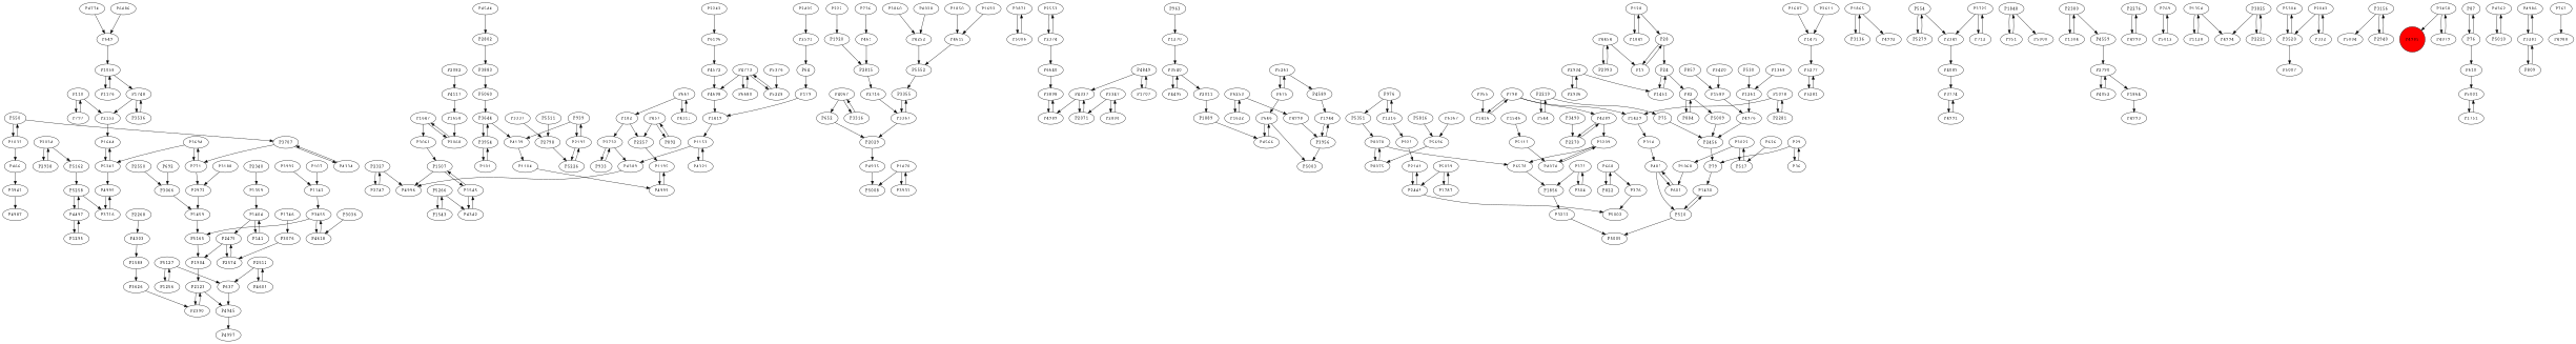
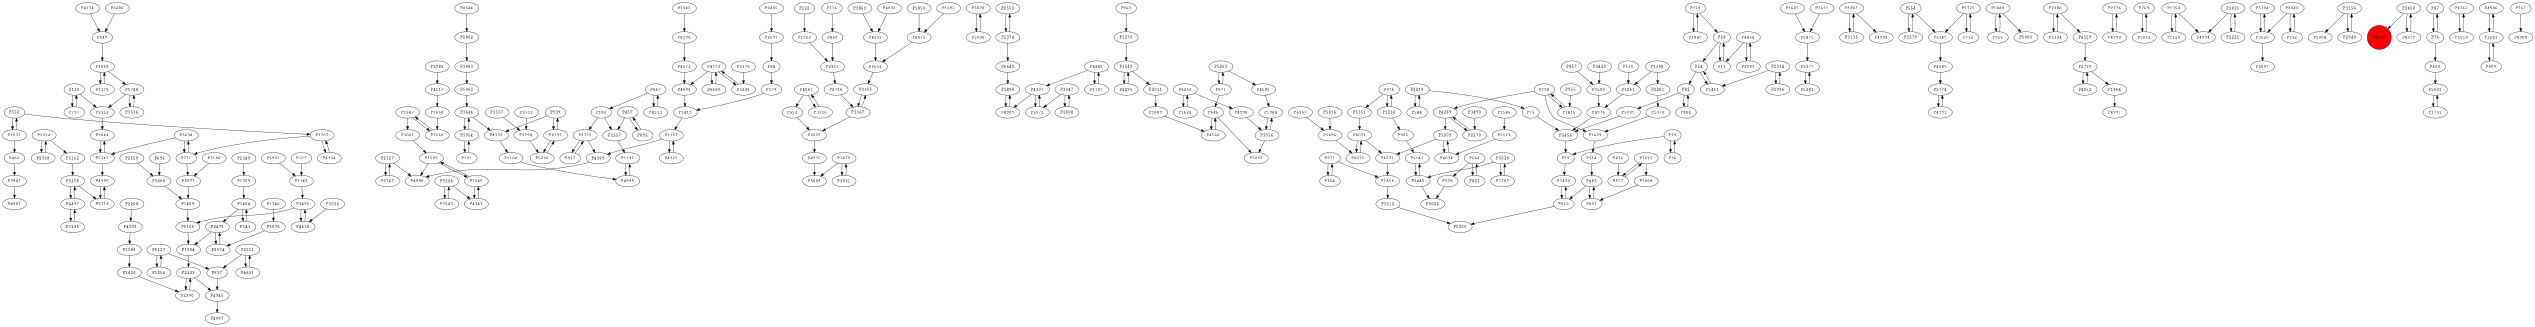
  digraph {
    fontname="Courier Prime"
    node [fontname="Courier Prime"]
    edge [fontname="Courier Prime"]
    P1748
    P2152
    P3536
    P1644
    P5243
    P6196
    P4572
    P4698
    P1419
    P3860
    P4252
    P5552
    P3355
    P3878
    P5006
    P4615
    P3367
    P2553
    P2374
    P6640
    P3898
    P1256
    P5127
    P637
    P4945
    P3188
    P2972
    P1459
    P5165
    P4389
    P4996
    P5263
    P675
    P4589
    P646
    P1944
    P4566
    P5003
    P2219
    P544
    P75
    P2456
    P667
    P182
    P4313
    P2257
    P2732
    P1195
    P933
    P3941
    P4987
    P1687
    P1475
    P5277
    P5281
    P6367
    P5696
    P8075
    P8078
    P2802
    P3883
    P5060
    P3644
    P1850
    P6253
    P1622
    P4998
    P3956
    P6680
    P4773
    P5228
    P1865
    P3136
    P4992
    P4997
    P3707
    P771
    P4334
    P3694
    P554
    P5279
    P2349
    P4089
    P304
    P375
    P1856
    P3212
    P2327
    P2747
    P939
    P2193
    P4139
    P5226
    P1104
    P1904
    P2123
    P2390
    P1848
    P951
    P5000
    P1864
    P4993
    P2029
    P4935
    P5008
    P1470
    P3931
    P3954
    P101
    P6578
    P1153
    P4999
    P1746
    P3076
    P2574
    P2475
    P3716
    P4995
    P5266
    P1543
    P4342
    P1545
    P2276
    P4990
    P2011
    P1889
    P1033
    P466
    P550
    P4544
    P5376
    P2512
    P4605
    P1647
    P3068
    P2068
    P1507
    P601
    P483
    P510
    P1430
    P5005
    P5039
    P1787
    P2445
    P2141
    P5002
    P1216
    P976
    P925
    P5351
    P798
    P4289
    P1416
    P1429
    P2270
    P3209
    P314
    P4074
    P128
    P28
    P1849
    P19
    P24
    P1451
    P82
    P769
    P5012
    P4989
    P2993
    P4454
    P1295
    P4497
    P1404
    P141
    P2934
    P2936
    P1692
    P1354
    P1128
    P4994
    P626
    P517
    P3022
    P1068
    P4117
    P1658
    P5009
    P3725
    P712
    P3774
    P4321
    P5304
    P3520
    P5007
    P5258
    P3156
    P5004
    P2940
    P179
    P3540
    P4495
    P79
    P4052
    P2790
    P955
    P736
    P469
    P2815
    P2716
    P1707
    P4849
    P4337
    P2071
    P3992
    P1142
    P3455
    P4618
    P4985 [fillcolor=red shape=circle style=filled]
    P3458
    P4079
    P1058
    P1176
    P2340
    P1359
    P3337
    P2798
    P36
    P29
    P4774
    P649
    P857
    P1589
    P4976
    P1261
    P884
    P5511
    P652
    P2380
    P1304
    P4559
    P2405
    P2593
    P64
    P87
    P76
    P610
    P5001
    P4362
    P5010
    P4986
    P3283
    P809
    P3036
    P3626
    P668
    P822
    P376
    P2042
    P332
    P4991
    P5816
    P4303
    P1588
    P797
    P110
    P2611
    P1078
    P2281
    P6486
    P1751
    P4067
    P3316
    P107
    P1270
    P457
    P892
    P5162
    P1546
    P5113
    P1920
    P2034
    P2938
    P2268
    P3066
    P530
    P3420
    P1368
    P3490
    P3347
    P2808
    P2221
    P3825
    P2082
    P4028
    P692
    P2550
    P2242
    P963
    P763
    P4988
    P222
    P1748 -> P2152
    P1748 -> P3536
    P2152 -> P1644
    P3536 -> P1748
    P1644 -> P5243
    P5243 -> P1644
    P5243 -> P4995
    P6196 -> P4572
    P4572 -> P4698
    P4698 -> P1419
    P1419 -> P1153
    P3860 -> P4252
    P4252 -> P5552
    P5552 -> P3355
    P3355 -> P3367
    P3878 -> P5006
    P5006 -> P3878
    P4615 -> P5552
    P3367 -> P3355
    P3367 -> P2029
    P2553 -> P2374
    P2374 -> P2553
    P2374 -> P6640
    P6640 -> P3898
    P3898 -> P4989
    P1256 -> P5127
    P5127 -> P1256
    P5127 -> P637
    P637 -> P4945
    P4945 -> P4997
    P3188 -> P2972
    P2972 -> P1459
    P1459 -> P5165
    P5165 -> P1904
    P4389 -> P4996
    P5263 -> P675
    P5263 -> P4589
    P675 -> P5263
    P675 -> P646
    P4589 -> P1944
    P646 -> P4566
    P646 -> P5003
    P1944 -> P3956
    P4566 -> P646
    P2219 -> P544
    P2219 -> P75
    P544 -> P2219
    P75 -> P2456
    P2456 -> P79
    P667 -> P182
    P667 -> P4313
    P182 -> P2257
    P182 -> P2732
    P4313 -> P667
    P2257 -> P1195
    P2732 -> P4389
    P2732 -> P933
    P1195 -> P4999
    P933 -> P2732
    P3941 -> P4987
    P1687 -> P1475
    P1475 -> P5277
    P5277 -> P5281
    P5281 -> P5277
    P6367 -> P5696
    P5696 -> P8075
    P8075 -> P8078
    P8078 -> P8075
    P8078 -> P6578
    P2802 -> P3883
    P3883 -> P5060
    P5060 -> P3644
    P3644 -> P4139
    P3644 -> P3954
    P1850 -> P4615
    P6253 -> P1622
    P6253 -> P4998
    P1622 -> P6253
    P4998 -> P3956
    P3956 -> P1944
    P3956 -> P5003
    P6680 -> P4773
    P4773 -> P4698
    P4773 -> P6680
    P4773 -> P5228
    P5228 -> P4773
    P1865 -> P3136
    P1865 -> P4992
    P3136 -> P1865
    P3707 -> P771
    P3707 -> P4334
    P771 -> P2972
    P771 -> P3694
    P4334 -> P3707
    P3694 -> P5243
    P3694 -> P771
    P554 -> P5279
    P554 -> P2349
    P5279 -> P554
    P2349 -> P4089
    P4089 -> P3774
    P304 -> P375
    P375 -> P304
    P375 -> P1856
    P1856 -> P3212
    P3212 -> P5005
    P2327 -> P4996
    P2327 -> P2747
    P2747 -> P2327
    P939 -> P2193
    P939 -> P4139
    P2193 -> P939
    P2193 -> P5226
    P4139 -> P1104
    P5226 -> P2193
    P1104 -> P4999
    P1904 -> P2123
    P2123 -> P4945
    P2123 -> P2390
    P2390 -> P2123
    P1848 -> P951
    P1848 -> P5000
    P951 -> P1848
    P1864 -> P4993
    P2029 -> P4935
    P4935 -> P5008
    P1470 -> P5008
    P1470 -> P3931
    P3931 -> P1470
    P3954 -> P3644
    P3954 -> P101
    P101 -> P3954
    P6578 -> P1856
    P1153 -> P4389
    P1153 -> P4321
    P4999 -> P1195
    P1746 -> P3076
    P3076 -> P2574
    P2574 -> P2475
    P2475 -> P1904
    P2475 -> P2574
    P3716 -> P4995
    P4995 -> P3716
    P5266 -> P1543
    P5266 -> P4342
    P1543 -> P5266
    P4342 -> P1545
    P1545 -> P4342
    P1545 -> P1507
    P2276 -> P4990
    P4990 -> P2276
    P2011 -> P1889
    P1889 -> P4566
    P1033 -> P466
    P1033 -> P550
    P466 -> P3941
    P550 -> P3707
    P550 -> P1033
    P4544 -> P2802
    P5376 -> P5228
    P2512 -> P637
    P2512 -> P4605
    P4605 -> P2512
    P1647 -> P3068
    P1647 -> P2068
    P3068 -> P1507
    P2068 -> P1647
    P1507 -> P4996
    P1507 -> P1545
    P601 -> P483
    P483 -> P601
    P483 -> P510
    P510 -> P1430
    P510 -> P5005
    P1430 -> P510
    P5039 -> P1787
    P5039 -> P2445
    P1787 -> P5039
    P2445 -> P2141
    P2445 -> P5002
    P2141 -> P2445
    P1216 -> P976
    P1216 -> P925
    P976 -> P1216
    P976 -> P5351
    P925 -> P2141
    P5351 -> P8078
    P798 -> P4289
    P798 -> P1416
    P798 -> P1429
    P4289 -> P2270
    P4289 -> P3209
    P1416 -> P798
    P1429 -> P314
    P2270 -> P4289
    P3209 -> P6578
    P3209 -> P4074
    P314 -> P483
    P4074 -> P3209
    P128 -> P28
    P128 -> P1849
    P28 -> P19
    P28 -> P24
    P1849 -> P128
    P19 -> P28
    P24 -> P1451
    P24 -> P82
    P1451 -> P24
    P82 -> P5009
    P82 -> P884
    P769 -> P5012
    P5012 -> P769
    P4989 -> P3898
    P2993 -> P4454
    P4454 -> P19
    P4454 -> P2993
    P1295 -> P4497
    P4497 -> P1295
    P4497 -> P5258
    P1404 -> P2475
    P1404 -> P141
    P141 -> P1404
    P2934 -> P1451
    P2934 -> P2936
    P2936 -> P2934
    P1692 -> P4615
    P1354 -> P1128
    P1354 -> P4994
    P1128 -> P1354
    P626 -> P517
    P517 -> P3022
    P3022 -> P517
    P3022 -> P1068
    P1068 -> P601
    P4117 -> P1658
    P1658 -> P2068
    P5009 -> P2456
    P3725 -> P2349
    P3725 -> P712
    P712 -> P3725
    P3774 -> P4991
    P4321 -> P1153
    P5304 -> P3520
    P3520 -> P5304
    P3520 -> P5007
    P5258 -> P3716
    P5258 -> P4497
    P3156 -> P5004
    P3156 -> P2940
    P2940 -> P3156
    P179 -> P1419
    P3540 -> P2011
    P3540 -> P4495
    P4495 -> P3540
    P79 -> P1430
    P4052 -> P2790
    P2790 -> P1864
    P2790 -> P4052
    P955 -> P1416
    P736 -> P469
    P469 -> P2815
    P2815 -> P2716
    P2716 -> P3367
    P1707 -> P4849
    P4849 -> P1707
    P4849 -> P4337
    P4337 -> P4989
    P4337 -> P2071
    P2071 -> P4337
    P3992 -> P1142
    P1142 -> P3455
    P3455 -> P5165
    P3455 -> P4618
    P4618 -> P3455
    P3458 -> P4985
    P3458 -> P4079
    P4079 -> P3458
    P1058 -> P1748
    P1058 -> P1176
    P1176 -> P1058
    P2340 -> P1359
    P1359 -> P1404
    P3337 -> P2798
    P2798 -> P5226
    P36 -> P29
    P29 -> P79
    P29 -> P36
    P4774 -> P649
    P649 -> P1058
    P857 -> P1589
    P1589 -> P4976
    P4976 -> P2456
    P1261 -> P4976
    P884 -> P82
    P5511 -> P2798
    P652 -> P2029
    P2380 -> P1304
    P2380 -> P4559
    P1304 -> P2380
    P4559 -> P2790
    P2405 -> P2593
    P2593 -> P64
    P64 -> P179
    P87 -> P76
    P76 -> P87
    P76 -> P610
    P610 -> P5001
    P5001 -> P1751
    P4362 -> P5010
    P5010 -> P4362
    P4986 -> P3283
    P3283 -> P4986
    P3283 -> P809
    P809 -> P3283
    P3036 -> P4618
    P3626 -> P2390
    P668 -> P822
    P668 -> P376
    P822 -> P668
    P376 -> P5002
    P2042 -> P3520
    P2042 -> P332
    P332 -> P2042
    P4991 -> P3774
    P5816 -> P5696
    P4303 -> P1588
    P1588 -> P3626
    P797 -> P110
    P110 -> P2152
    P110 -> P797
    P2611 -> P1475
    P1078 -> P1429
-   P1078 -> P2281
+   P1368 -> P2281
    P2281 -> P1078
    P6486 -> P649
    P1751 -> P5001
    P4067 -> P652
    P4067 -> P3316
    P3316 -> P4067
    P107 -> P1142
    P1270 -> P3540
    P457 -> P2257
    P457 -> P892
    P892 -> P457
    P5162 -> P5258
    P1546 -> P5113
    P5113 -> P4074
    P1920 -> P2815
    P2034 -> P5162
    P2034 -> P2938
    P2938 -> P2034
    P2268 -> P4303
    P3066 -> P1459
    P530 -> P1261
    P3420 -> P1589
    P1368 -> P1261
    P3490 -> P2270
    P3347 -> P2071
    P3347 -> P2808
    P2808 -> P3347
    P2221 -> P3825
    P3825 -> P4994
    P3825 -> P2221
    P2082 -> P4117
    P4028 -> P4252
    P692 -> P3066
    P2550 -> P3066
    P2242 -> P6196
    P963 -> P1270
    P763 -> P4988
    P222 -> P1920
  }
